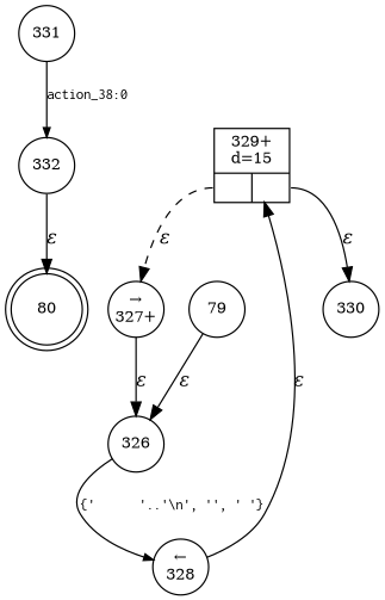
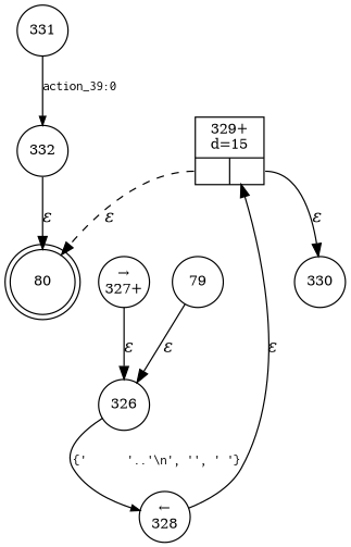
  digraph {
    rankdir=TB
    node [fixedsize=true fontsize=11 shape=circle peripheries=1]
    edge [fontname="Times-Italic"]
    n1 [label=80 shape=doublecircle width=.6 peripheries=""]
    n2 [label=326 width=.55]
    n3 [label="&larr;\n328" width=.55]
    n4 [fixedsize=false label="{329+\nd=15|{<p0>|<p1>}}" shape=record]
    n5 [label="&rarr;\n327+" width=.55]
    n6 [label=330 width=.55]
    n7 [label=331 width=.55]
    n8 [label=332 width=.55]
    n9 [label=79 width=.55]
    n2 -> n3 [arrowhead=normal arrowsize=.7 fontname=Courier fontsize=11 label="{'	'..'\\n', '', ' '}"]
    n3 -> n4 [label="&epsilon;"]
-   n4 -> n5 [label="&epsilon;" style=dashed tailport=p0]
+   n4 -> n1 [label="&epsilon;" style=dashed tailport=p0]
    n4 -> n6 [label="&epsilon;" tailport=p1]
    n5 -> n2 [label="&epsilon;"]
-   n7 -> n8 [arrowhead=normal arrowsize=.7 fontname=Courier fontsize=11 label="action_38:0"]
+   n7 -> n8 [arrowhead=normal arrowsize=.7 fontname=Courier fontsize=11 label="action_39:0"]
    n8 -> n1 [label="&epsilon;"]
    n9 -> n2 [label="&epsilon;"]
  }
